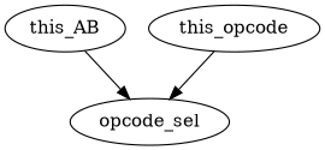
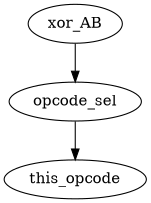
  strict digraph {
-   xor_AB [complexity=0 importance=0.0361096921875 rank=0.0 label=this_AB]
+   xor_AB [complexity=0 importance=0.0361096921875 rank=0.0]
    opcode_sel [complexity=2 importance=0.0828631009675 rank=0.0414315504837]
    this_opcode [complexity=3 importance=1.3955690476 rank=0.465189682533]
    xor_AB -> opcode_sel
-   this_opcode -> opcode_sel
+   opcode_sel -> this_opcode
  }
